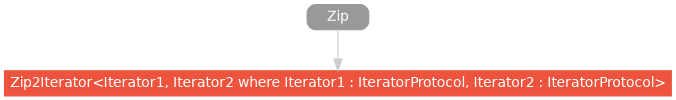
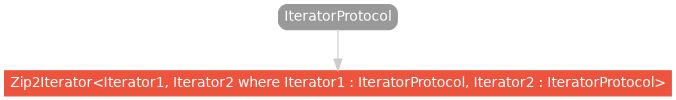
  strict digraph {
    node [fontcolor=white fontname=Helvetica fontsize=12 margin="0.07,0.05" shape=box]
    "Zip2Iterator<Iterator1, Iterator2 where Iterator1 : IteratorProtocol, Iterator2 : IteratorProtocol>" [color="#ee543d" fillcolor="#ee543d" height=0.3 style=filled]
-   IteratorProtocol [color="#999999" fillcolor="#999999" height=0.3 style="filled,rounded" label=Zip]
+   IteratorProtocol [color="#999999" fillcolor="#999999" height=0.3 style="filled,rounded"]
    subgraph sub_1 {
      rank=max
      "Zip2Iterator<Iterator1, Iterator2 where Iterator1 : IteratorProtocol, Iterator2 : IteratorProtocol>"
    }
    IteratorProtocol -> "Zip2Iterator<Iterator1, Iterator2 where Iterator1 : IteratorProtocol, Iterator2 : IteratorProtocol>" [color="#cccccc"]
  }
